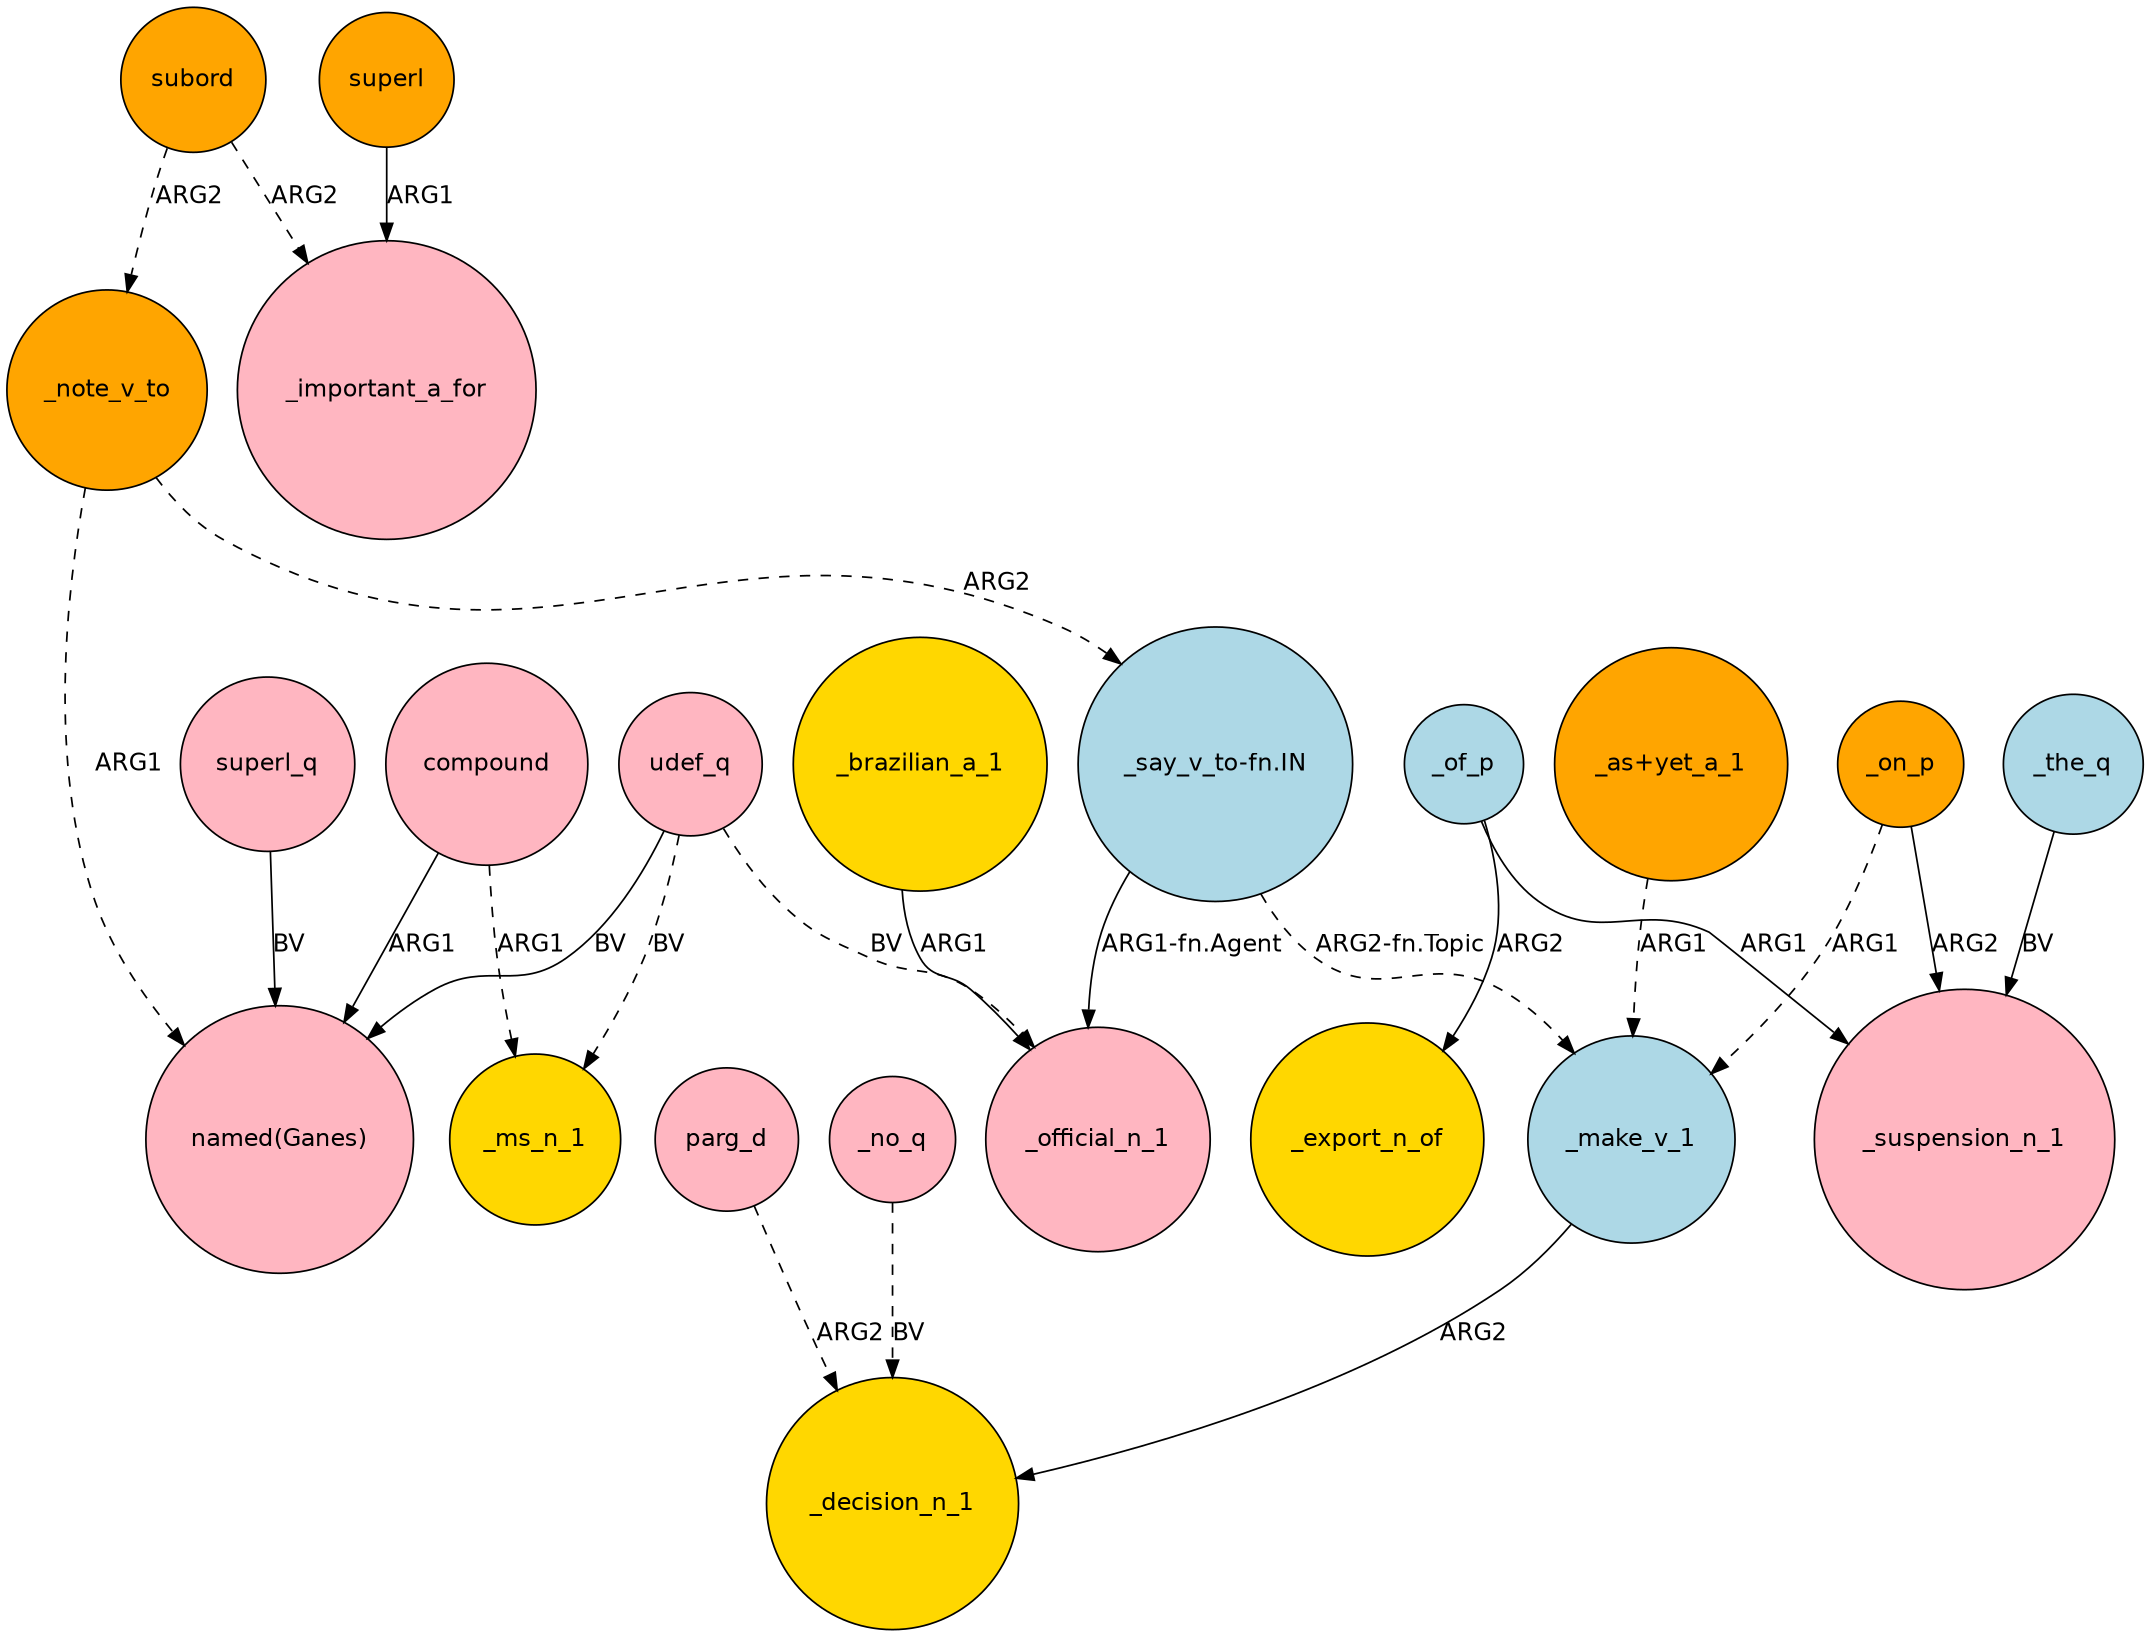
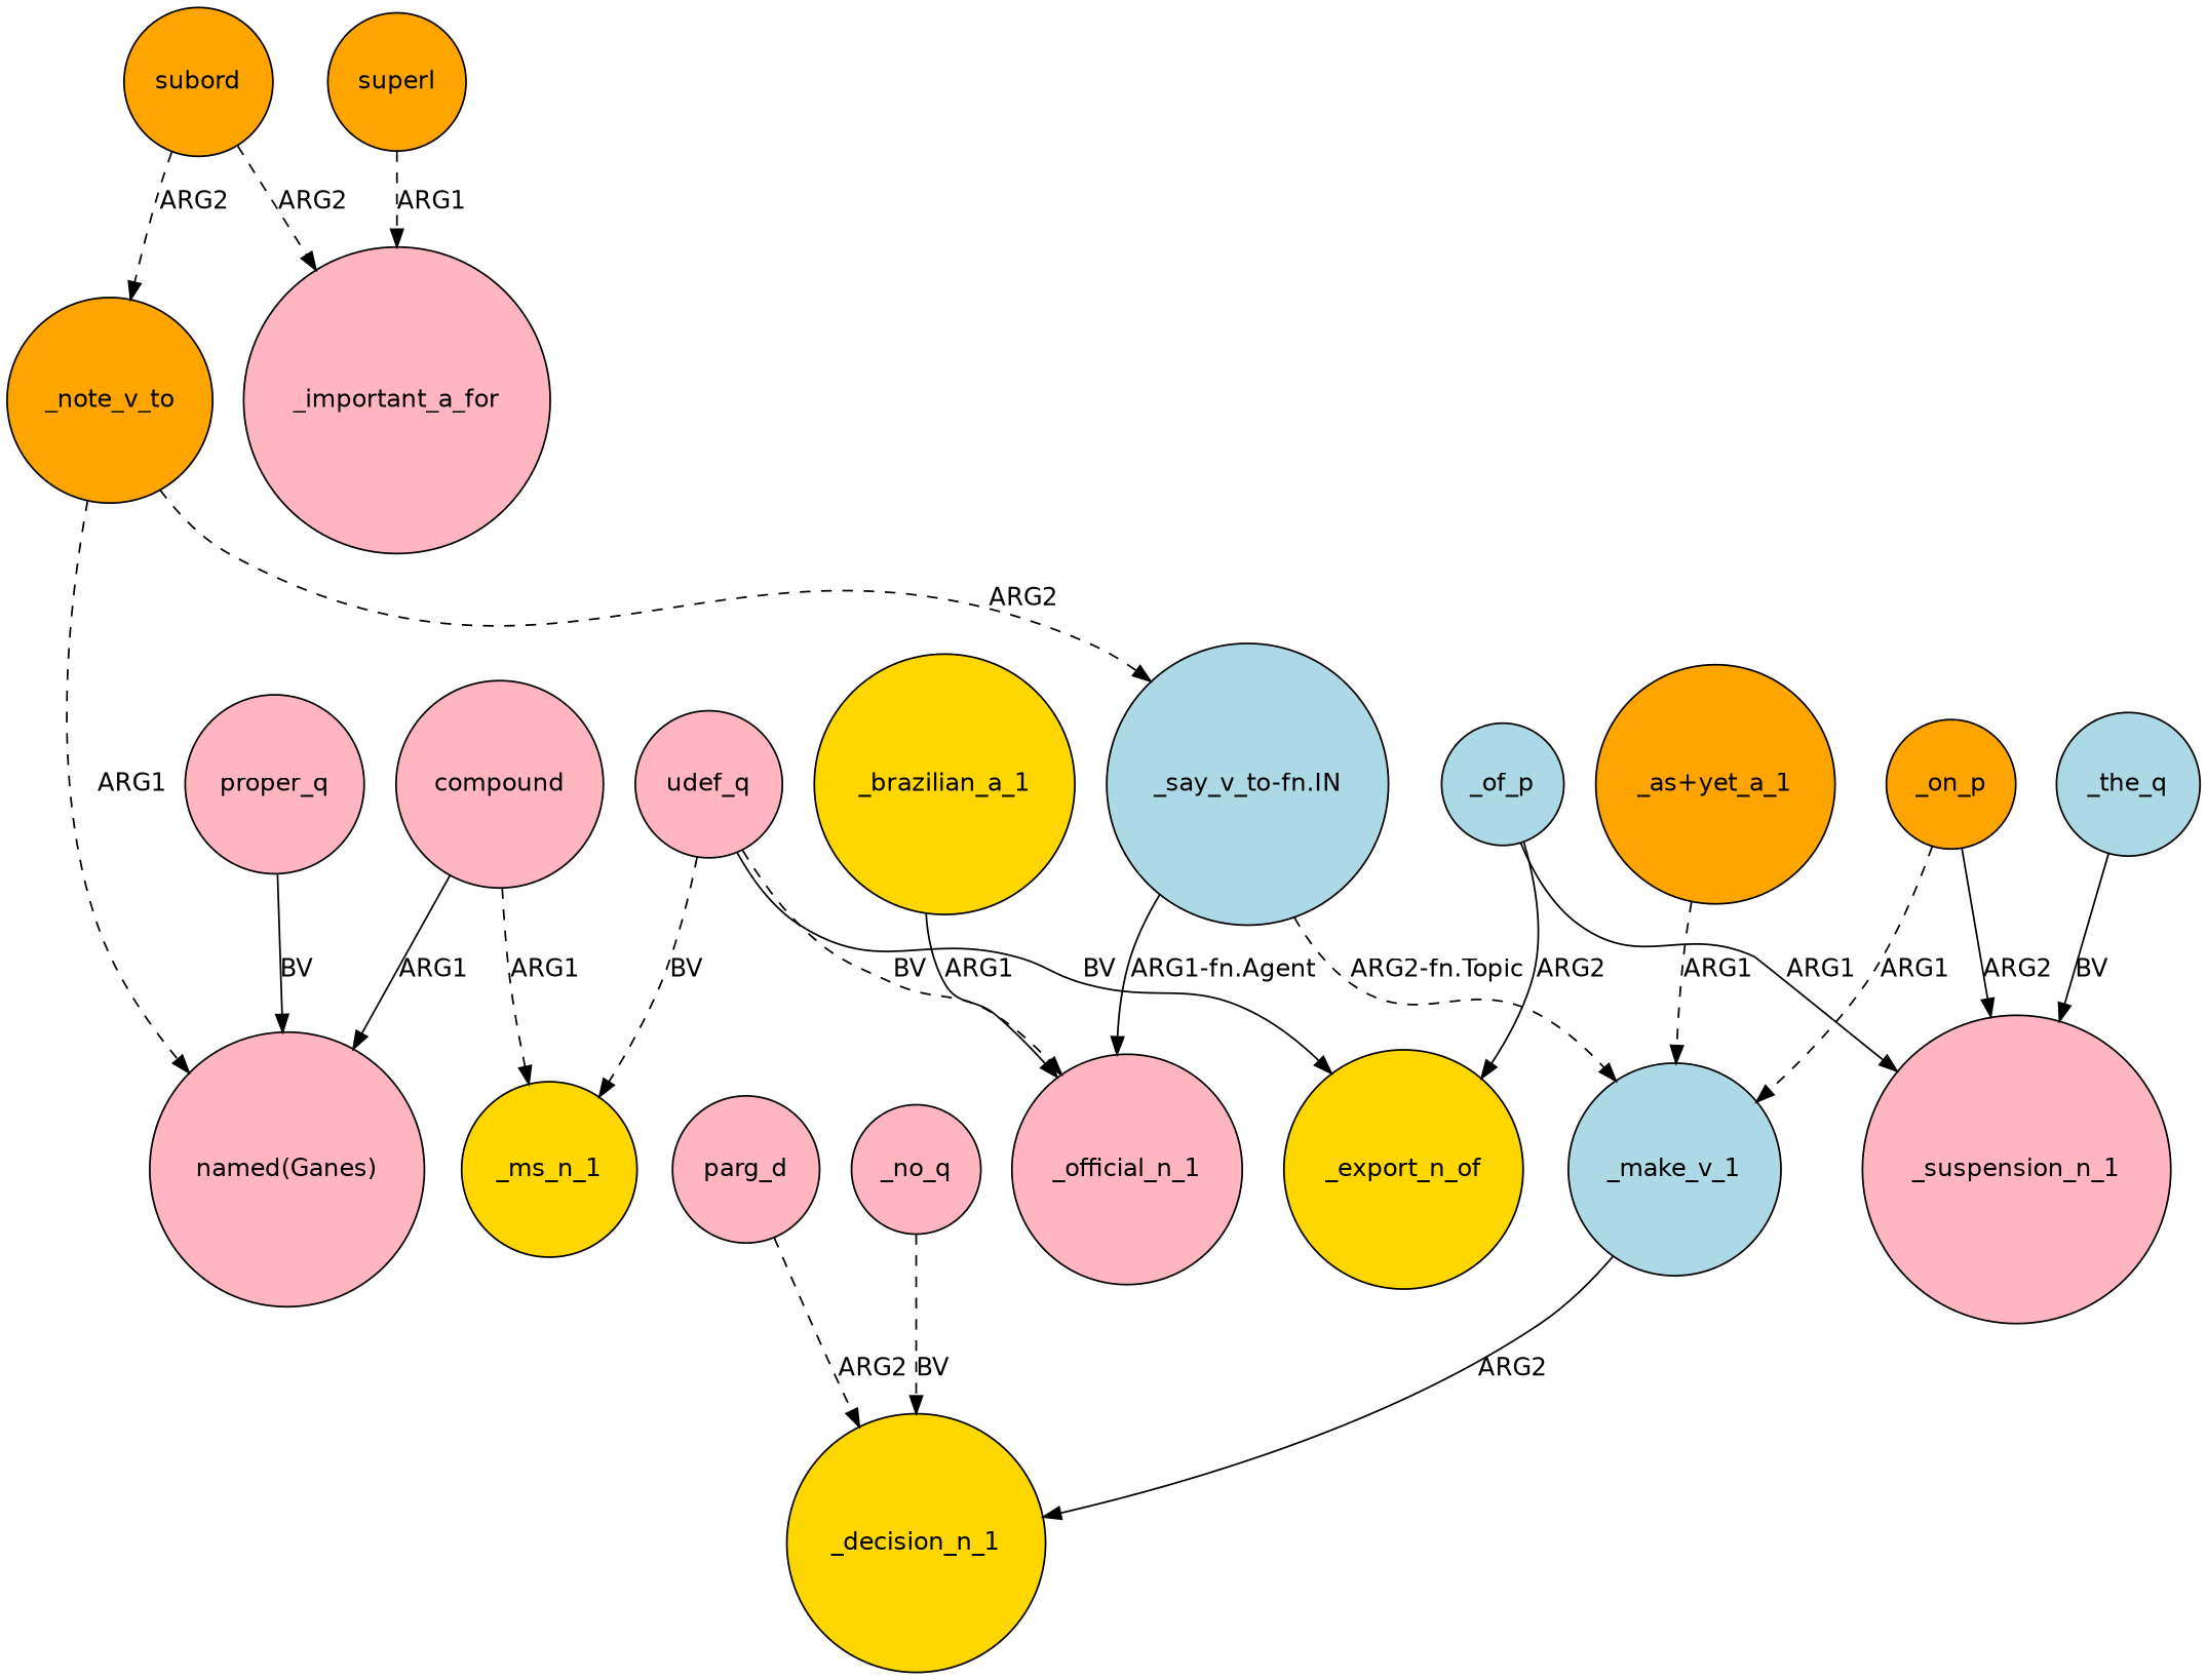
  digraph {
    fontname="DejaVu Sans"
    node [fillcolor=lightpink fontname="DejaVu Sans" shape=circle style=filled]
    edge [fontname="DejaVu Sans" style=dashed]
    compound
    "named(Ganes)"
    _ms_n_1 [fillcolor=gold]
    _note_v_to [fillcolor=orange]
    "_say_v_to-fn.IN" [fillcolor=lightblue]
    _make_v_1 [fillcolor=lightblue]
    _official_n_1
    _decision_n_1 [fillcolor=gold]
    _the_q [fillcolor=lightblue]
    _suspension_n_1
    _on_p [fillcolor=orange]
    parg_d
    _of_p [fillcolor=lightblue]
    _export_n_of [fillcolor=gold]
    superl [fillcolor=orange]
    _important_a_for
    _no_q
    "_as+yet_a_1" [fillcolor=orange]
    subord [fillcolor=orange]
    udef_q
-   proper_q [label=superl_q]
+   proper_q
    _brazilian_a_1 [fillcolor=gold]
    compound -> "named(Ganes)" [label=ARG1 style=solid]
    compound -> _ms_n_1 [label=ARG1]
    _note_v_to -> "named(Ganes)" [label=ARG1]
    _note_v_to -> "_say_v_to-fn.IN" [label=ARG2]
    "_say_v_to-fn.IN" -> _make_v_1 [label="ARG2-fn.Topic"]
    "_say_v_to-fn.IN" -> _official_n_1 [label="ARG1-fn.Agent" style=solid]
    _make_v_1 -> _decision_n_1 [label=ARG2 style=solid]
    _the_q -> _suspension_n_1 [label=BV style=solid]
    _on_p -> _make_v_1 [label=ARG1]
    _on_p -> _suspension_n_1 [label=ARG2 style=solid]
    parg_d -> _decision_n_1 [label=ARG2]
    _of_p -> _suspension_n_1 [label=ARG1 style=solid]
    _of_p -> _export_n_of [label=ARG2 style=solid]
-   superl -> _important_a_for [label=ARG1 style=solid]
+   superl -> _important_a_for [label=ARG1]
    _no_q -> _decision_n_1 [label=BV]
    "_as+yet_a_1" -> _make_v_1 [label=ARG1]
    subord -> _note_v_to [label=ARG2]
    subord -> _important_a_for [label=ARG2]
    udef_q -> _ms_n_1 [label=BV]
    udef_q -> _official_n_1 [label=BV]
-   udef_q -> "named(Ganes)" [label=BV style=solid]
+   udef_q -> _export_n_of [label=BV style=solid]
    proper_q -> "named(Ganes)" [label=BV style=solid]
    _brazilian_a_1 -> _official_n_1 [label=ARG1 style=solid]
  }
